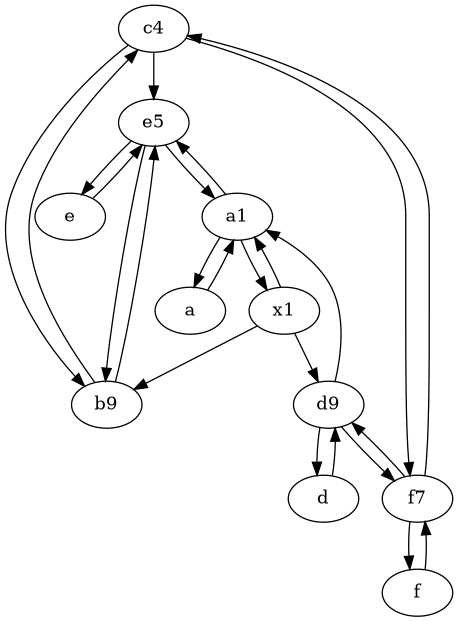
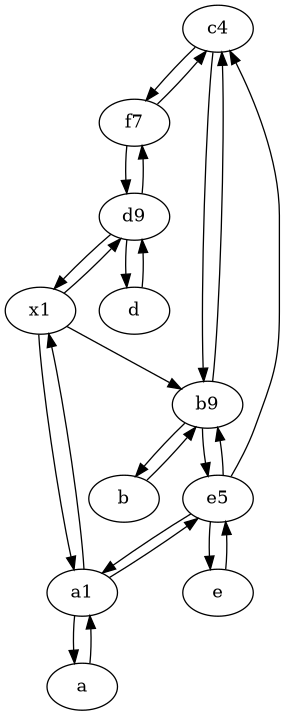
  digraph {
    n1 [label=c4]
    n2 [label=e5]
    n3 [label=f7]
    n4 [label=b9]
    a1
    x1
    a
    n8 [label=d9]
    e
-   f
    d
-   n1 -> n2
+   b
+   n2 -> n1
    n1 -> n3
    n1 -> n4
    n2 -> n4
    n2 -> a1
    n2 -> e
    n3 -> n1
    n3 -> n8
-   n3 -> f
    n4 -> n1
    n4 -> n2
+   n4 -> b
    a1 -> n2
    a1 -> x1
    a1 -> a
    x1 -> n4
    x1 -> a1
    x1 -> n8
    a -> a1
    n8 -> n3
-   n8 -> a1
+   n8 -> x1
    n8 -> d
    e -> n2
-   f -> n3
    d -> n8
+   b -> n4
  }
